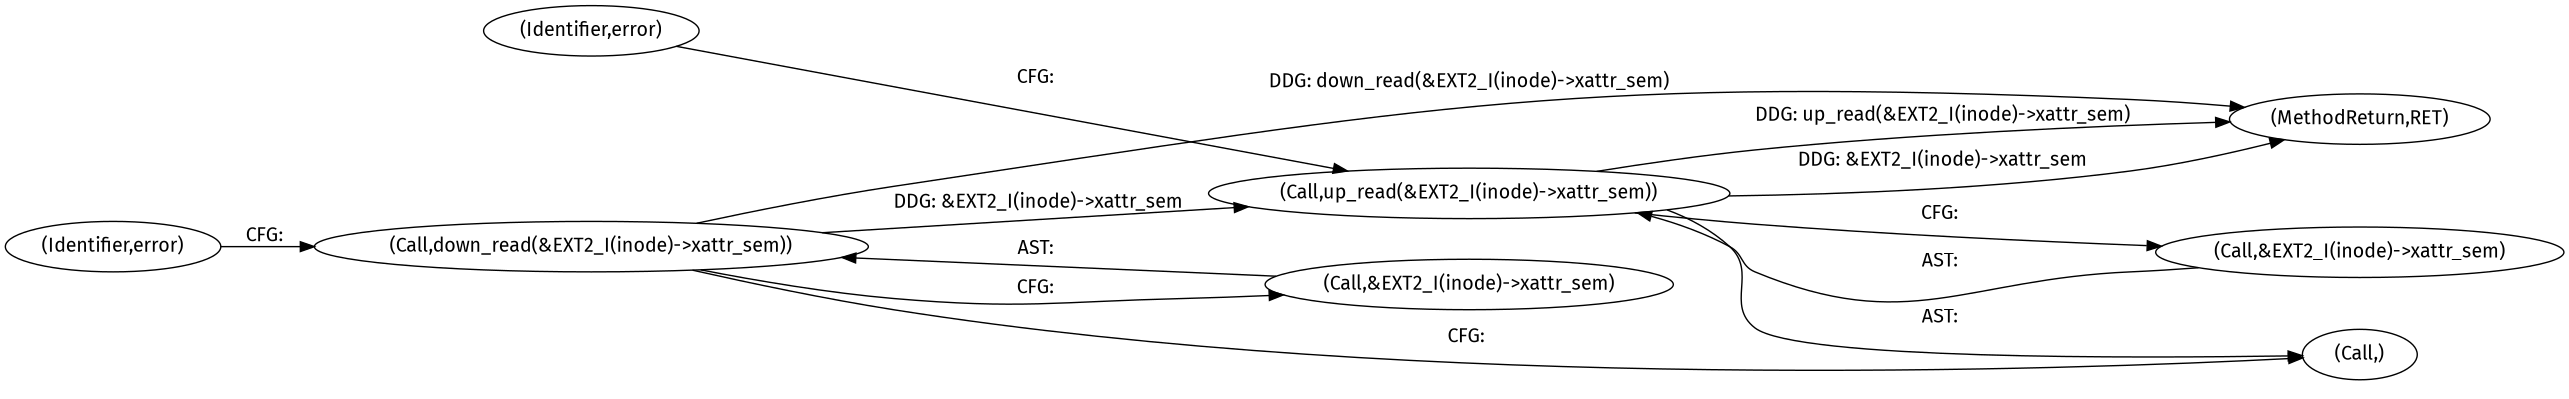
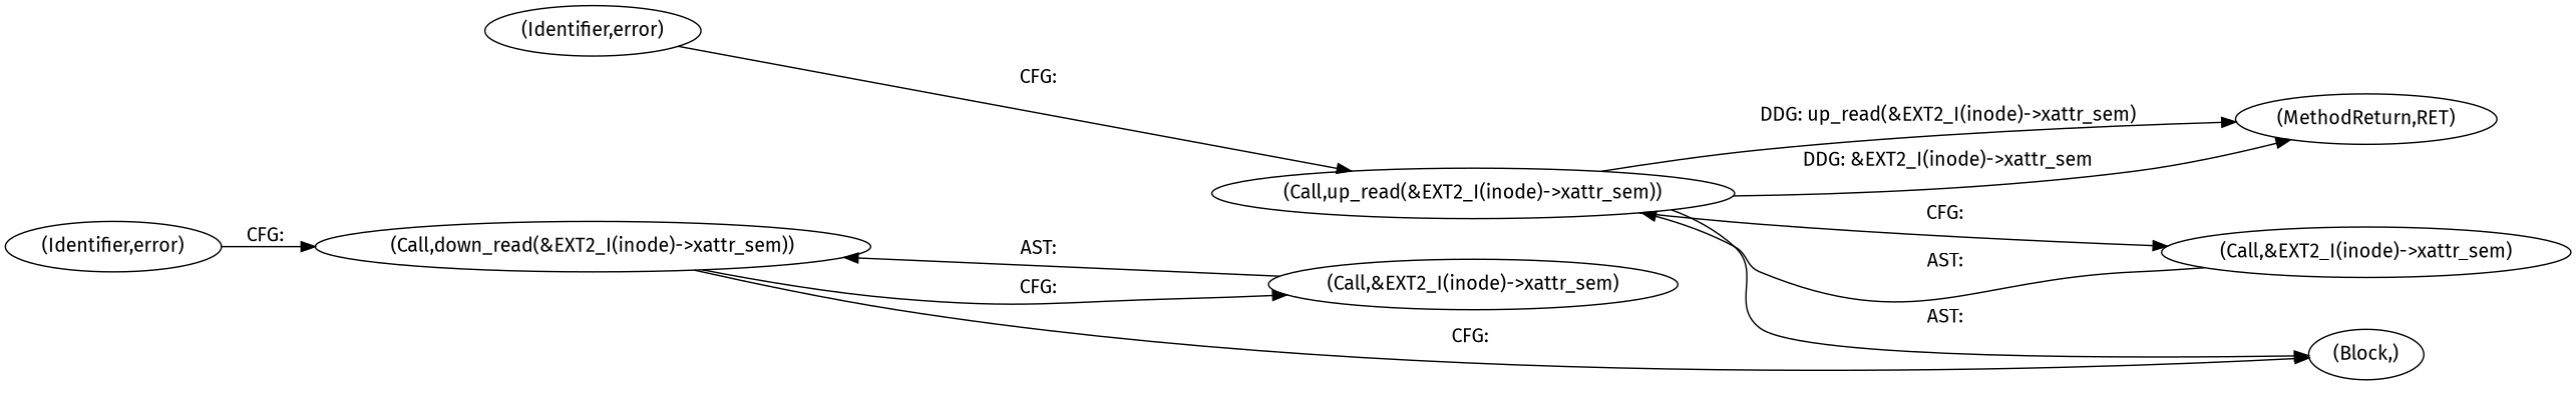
  digraph {
    fontname="Fira Sans"
    rankdir=LR
    node [fontname="Fira Sans"]
    edge [fontname="Fira Sans"]
    n1 [label="(Call,down_read(&EXT2_I(inode)->xattr_sem))"]
    n2 [label="(Call,up_read(&EXT2_I(inode)->xattr_sem))"]
    n3 [label="(Call,&EXT2_I(inode)->xattr_sem)"]
    n4 [label="(MethodReturn,RET)"]
-   n5 [label="(Call,)"]
+   n5 [label="(Block,)"]
    n6 [label="(Call,&EXT2_I(inode)->xattr_sem)"]
    n7 [label="(Identifier,error)"]
    n8 [label="(Identifier,error)"]
-   n1 -> n2 [label="DDG: &EXT2_I(inode)->xattr_sem"]
    n1 -> n3 [label="CFG: "]
-   n1 -> n4 [label="DDG: down_read(&EXT2_I(inode)->xattr_sem)"]
    n1 -> n5 [label="CFG: "]
    n2 -> n4 [label="DDG: &EXT2_I(inode)->xattr_sem"]
    n2 -> n4 [label="DDG: up_read(&EXT2_I(inode)->xattr_sem)"]
    n2 -> n5 [label="AST: "]
    n2 -> n6 [label="CFG: "]
    n3 -> n1 [label="AST: "]
    n6 -> n2 [label="AST: "]
    n7 -> n1 [label="CFG: "]
    n8 -> n2 [label="CFG: "]
  }
